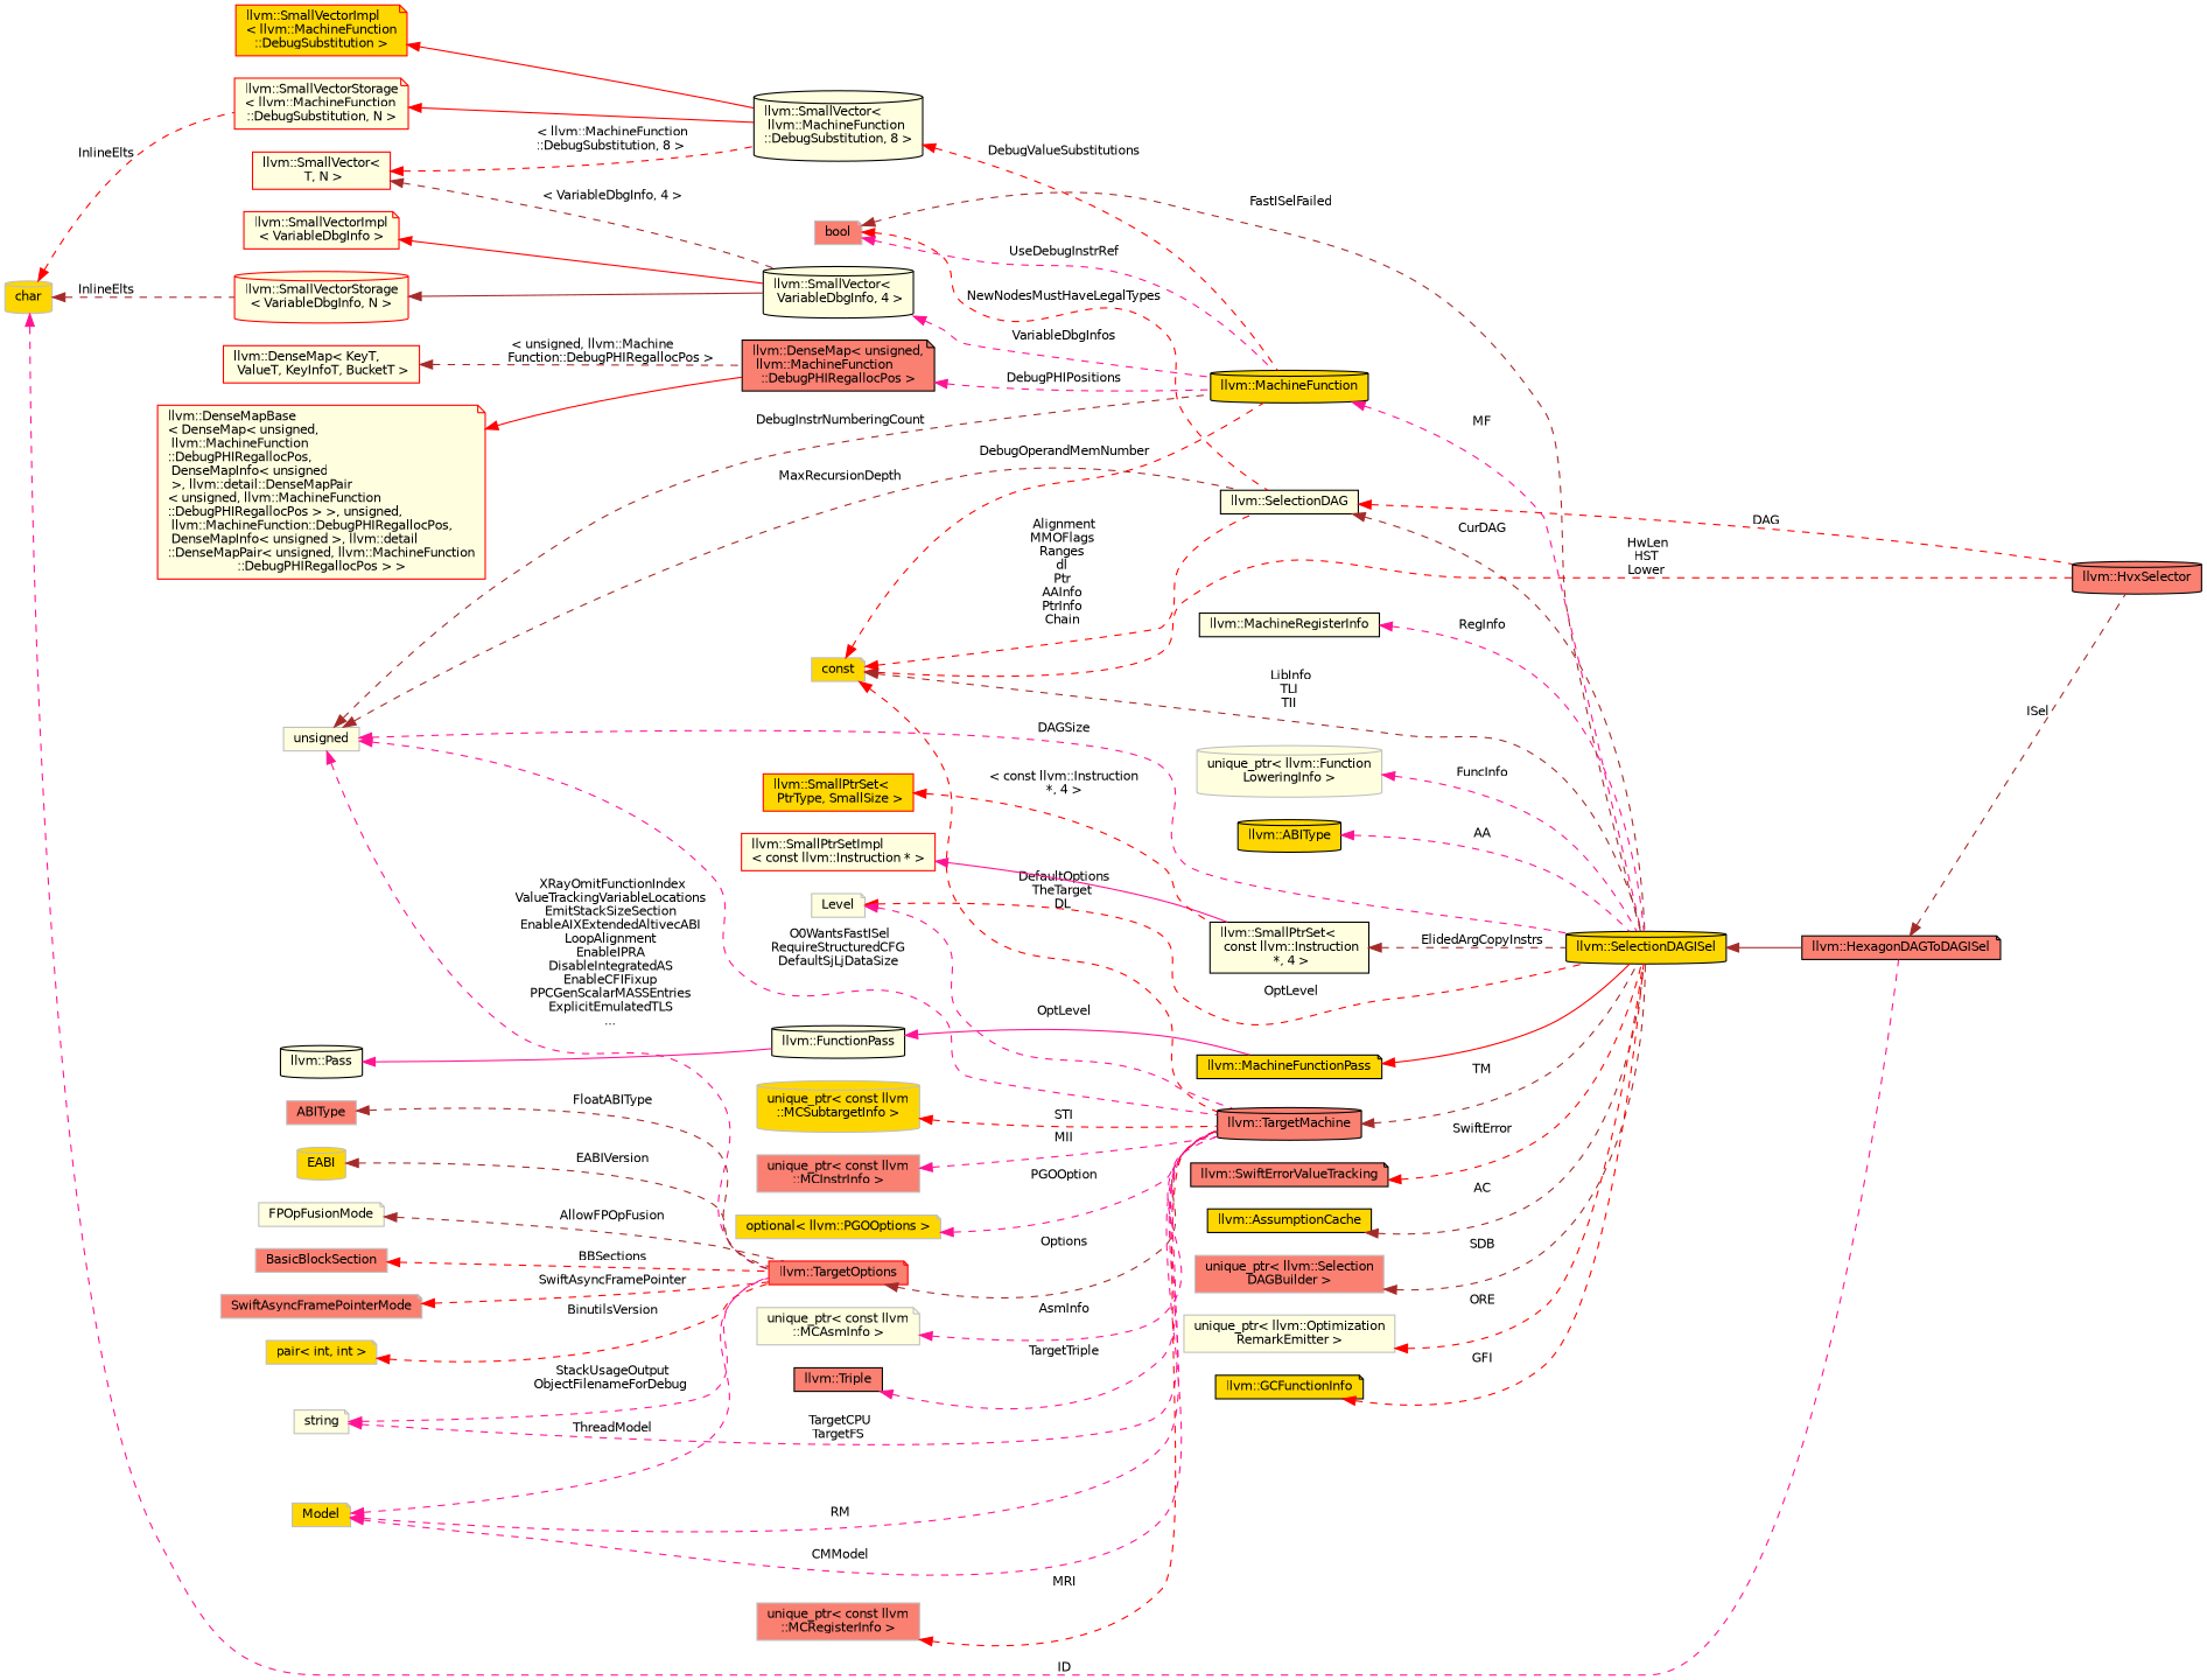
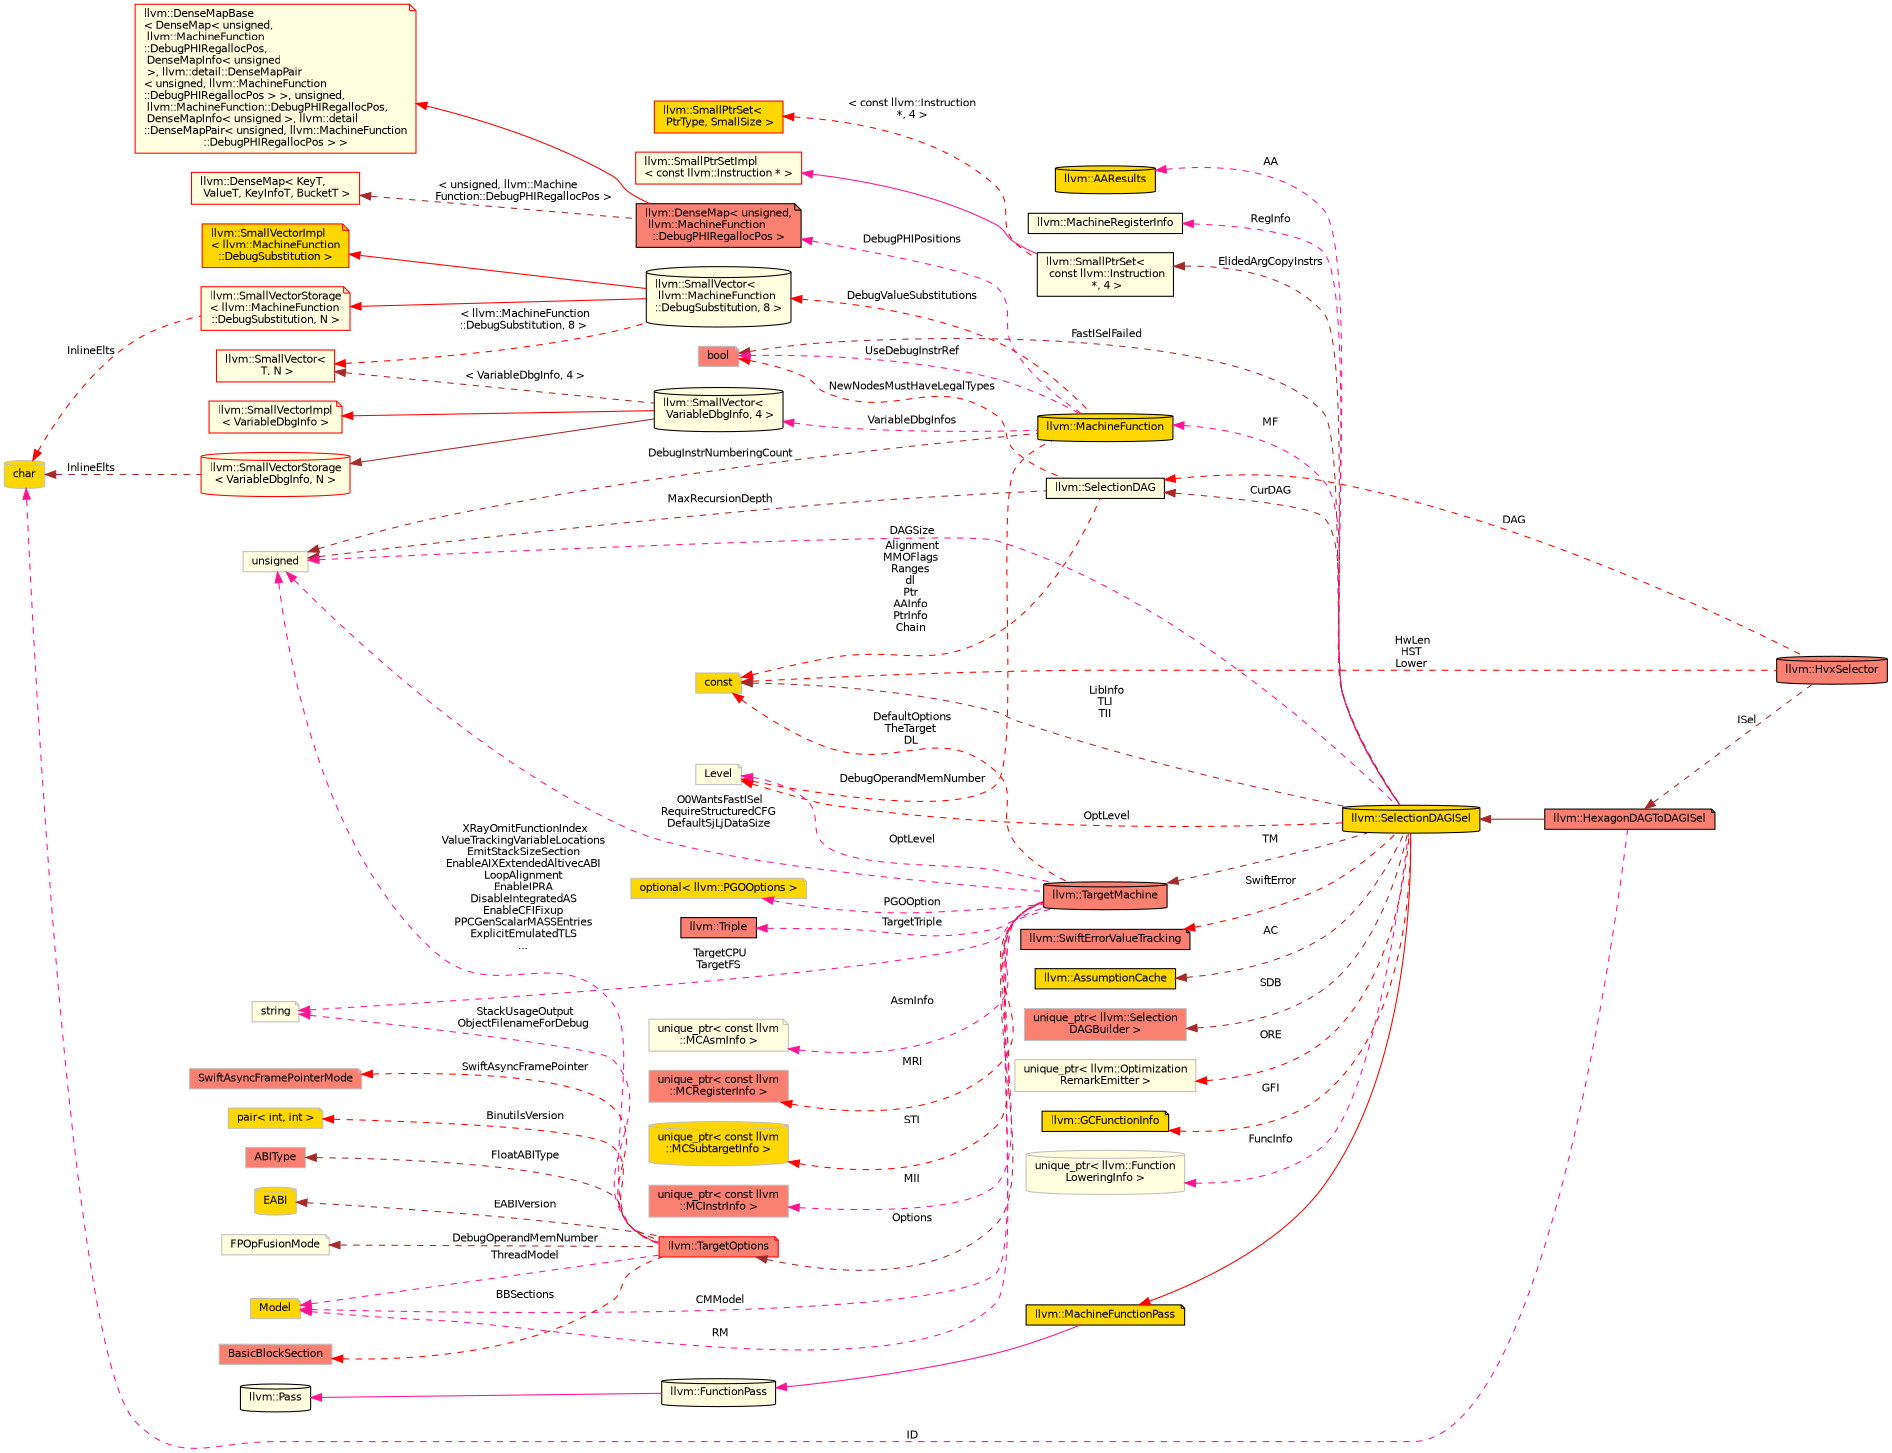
  digraph {
    rankdir=LR
    node [color=grey75 fillcolor=lightyellow fontname=Helvetica fontsize=10 shape=note style=filled]
    edge [color=red dir=back fontname=Helvetica fontsize=10 labelfontname=Helvetica labelfontsize=10 style=dashed]
    n1 [color=black fillcolor=salmon fontcolor=black height=0.2 label="llvm::HvxSelector" shape=cylinder width=0.4]
    n2 [color=black height=0.2 label="llvm::SelectionDAG" shape=box width=0.4]
    n3 [color=black fillcolor=gold height=0.2 label="llvm::SelectionDAGISel" shape=cylinder width=0.4]
    n4 [color=black fillcolor=salmon height=0.2 label="llvm::HexagonDAGToDAGISel" width=0.4]
    n5 [fillcolor=salmon height=0.2 label=bool width=0.4]
    n6 [color=black fillcolor=gold height=0.2 label="llvm::MachineFunction" shape=cylinder width=0.4]
    n7 [fillcolor=gold height=0.2 label=const width=0.4]
    n8 [color=black fillcolor=salmon height=0.2 label="llvm::TargetMachine" shape=cylinder width=0.4]
    n9 [height=0.2 label=unsigned shape=box width=0.4]
    n10 [color=red fillcolor=salmon height=0.2 label="llvm::TargetOptions" width=0.4]
    n11 [color=black fillcolor=gold height=0.2 label="llvm::MachineFunctionPass" width=0.4]
    n12 [color=black height=0.2 label="llvm::FunctionPass" shape=cylinder width=0.4]
    n13 [color=black height=0.2 label="llvm::Pass" shape=cylinder width=0.4]
    n14 [color=black fillcolor=salmon height=0.2 label="llvm::SwiftErrorValueTracking" width=0.4]
    n15 [color=black fillcolor=gold height=0.2 label="llvm::AssumptionCache" shape=box width=0.4]
    n16 [color=black height=0.2 label="llvm::SmallVector\<\l llvm::MachineFunction\l::DebugSubstitution, 8 \>" shape=cylinder width=0.4]
    n17 [color=red fillcolor=gold height=0.2 label="llvm::SmallVectorImpl\l\< llvm::MachineFunction\l::DebugSubstitution \>" width=0.4]
    n18 [color=red height=0.2 label="llvm::SmallVectorStorage\l\< llvm::MachineFunction\l::DebugSubstitution, N \>" width=0.4]
    n19 [fillcolor=gold height=0.2 label=char shape=cylinder width=0.4]
    n20 [color=red height=0.2 label="llvm::SmallVectorStorage\l\< VariableDbgInfo, N \>" shape=cylinder width=0.4]
    n21 [color=black height=0.2 label="llvm::SmallVector\<\l VariableDbgInfo, 4 \>" shape=cylinder width=0.4]
    n22 [color=red height=0.2 label="llvm::SmallVector\<\l T, N \>" shape=box width=0.4]
    n23 [color=black fillcolor=salmon height=0.2 label="llvm::DenseMap\< unsigned,\l llvm::MachineFunction\l::DebugPHIRegallocPos \>" width=0.4]
    n24 [color=red height=0.2 label="llvm::DenseMapBase\l\< DenseMap\< unsigned,\l llvm::MachineFunction\l::DebugPHIRegallocPos,\l DenseMapInfo\< unsigned\l \>, llvm::detail::DenseMapPair\l\< unsigned, llvm::MachineFunction\l::DebugPHIRegallocPos \> \>, unsigned,\l llvm::MachineFunction::DebugPHIRegallocPos,\l DenseMapInfo\< unsigned \>, llvm::detail\l::DenseMapPair\< unsigned, llvm::MachineFunction\l::DebugPHIRegallocPos \> \>" width=0.4]
    n25 [color=red height=0.2 label="llvm::DenseMap\< KeyT,\l ValueT, KeyInfoT, BucketT \>" shape=box width=0.4]
    n26 [color=red height=0.2 label="llvm::SmallVectorImpl\l\< VariableDbgInfo \>" width=0.4]
    n27 [fillcolor=salmon height=0.2 label="unique_ptr\< llvm::Selection\lDAGBuilder \>" shape=box width=0.4]
    n28 [height=0.2 label="unique_ptr\< llvm::Optimization\lRemarkEmitter \>" shape=box width=0.4]
    n29 [color=black fillcolor=gold height=0.2 label="llvm::GCFunctionInfo" width=0.4]
    n30 [fillcolor=salmon height=0.2 label=SwiftAsyncFramePointerMode width=0.4]
    n31 [fillcolor=gold height=0.2 label="pair\< int, int \>" width=0.4]
    n32 [fillcolor=salmon height=0.2 label=ABIType shape=box width=0.4]
    n33 [fillcolor=gold height=0.2 label=EABI shape=cylinder width=0.4]
    n34 [fillcolor=gold height=0.2 label=Model width=0.4]
    n35 [height=0.2 label=FPOpFusionMode width=0.4]
    n36 [fillcolor=salmon height=0.2 label=BasicBlockSection shape=box width=0.4]
    n37 [height=0.2 label=string width=0.4]
    n38 [fillcolor=salmon height=0.2 label="unique_ptr\< const llvm\l::MCRegisterInfo \>" shape=box width=0.4]
    n39 [fillcolor=gold height=0.2 label="unique_ptr\< const llvm\l::MCSubtargetInfo \>" shape=cylinder width=0.4]
    n40 [fillcolor=salmon height=0.2 label="unique_ptr\< const llvm\l::MCInstrInfo \>" shape=box width=0.4]
    n41 [fillcolor=gold height=0.2 label="optional\< llvm::PGOOptions \>" width=0.4]
    n42 [height=0.2 label=Level width=0.4]
    n43 [height=0.2 label="unique_ptr\< const llvm\l::MCAsmInfo \>" width=0.4]
    n44 [color=black fillcolor=salmon height=0.2 label="llvm::Triple" shape=box width=0.4]
    n45 [height=0.2 label="unique_ptr\< llvm::Function\lLoweringInfo \>" shape=cylinder width=0.4]
-   n46 [color=black fillcolor=gold height=0.2 label="llvm::ABIType" shape=cylinder width=0.4]
+   n46 [color=black fillcolor=gold height=0.2 label="llvm::AAResults" shape=cylinder width=0.4]
    n47 [color=black height=0.2 label="llvm::MachineRegisterInfo" shape=box width=0.4]
    n48 [color=black height=0.2 label="llvm::SmallPtrSet\<\l const llvm::Instruction\l *, 4 \>" shape=box width=0.4]
    n49 [color=red height=0.2 label="llvm::SmallPtrSetImpl\l\< const llvm::Instruction * \>" shape=box width=0.4]
    n50 [color=red fillcolor=gold height=0.2 label="llvm::SmallPtrSet\<\l PtrType, SmallSize \>" shape=box width=0.4]
    n2 -> n1 [label=" DAG"]
    n2 -> n3 [color=brown label=" CurDAG"]
    n3 -> n4 [color=brown style=solid]
    n4 -> n1 [color=brown label=" ISel"]
    n5 -> n2 [label=" NewNodesMustHaveLegalTypes"]
    n5 -> n3 [color=brown label=" FastISelFailed"]
    n5 -> n6 [color=deeppink label=" UseDebugInstrRef"]
    n6 -> n3 [color=deeppink label=" MF"]
    n7 -> n1 [label=" HwLen\nHST\nLower"]
    n7 -> n2 [label=" Alignment\nMMOFlags\nRanges\ndl\nPtr\nAAInfo\nPtrInfo\nChain"]
    n7 -> n3 [color=brown label=" LibInfo\nTLI\nTII"]
-   n7 -> n6 [label=" DebugOperandMemNumber"]
+   n42 -> n6 [label=" DebugOperandMemNumber"]
    n7 -> n8 [label=" DefaultOptions\nTheTarget\nDL"]
    n8 -> n3 [color=brown label=" TM"]
    n9 -> n2 [color=brown label=" MaxRecursionDepth"]
    n9 -> n3 [color=deeppink label=" DAGSize"]
    n9 -> n6 [color=brown label=" DebugInstrNumberingCount"]
    n9 -> n8 [color=deeppink label=" O0WantsFastISel\nRequireStructuredCFG\nDefaultSjLjDataSize"]
    n9 -> n10 [color=deeppink label=" XRayOmitFunctionIndex\nValueTrackingVariableLocations\nEmitStackSizeSection\nEnableAIXExtendedAltivecABI\nLoopAlignment\nEnableIPRA\nDisableIntegratedAS\nEnableCFIFixup\nPPCGenScalarMASSEntries\nExplicitEmulatedTLS\n..."]
    n10 -> n8 [color=brown label=" Options"]
    n11 -> n3 [style=solid]
    n12 -> n11 [color=deeppink style=solid]
    n13 -> n12 [color=deeppink style=solid]
    n14 -> n3 [label=" SwiftError"]
    n15 -> n3 [color=brown label=" AC"]
    n16 -> n6 [label=" DebugValueSubstitutions"]
    n17 -> n16 [style=solid]
    n18 -> n16 [style=solid]
    n19 -> n4 [color=deeppink label=" ID"]
    n19 -> n18 [label=" InlineElts"]
    n19 -> n20 [color=brown label=" InlineElts"]
    n20 -> n21 [color=brown style=solid]
    n21 -> n6 [color=deeppink label=" VariableDbgInfos"]
    n22 -> n16 [label=" \< llvm::MachineFunction\l::DebugSubstitution, 8 \>"]
    n22 -> n21 [color=brown label=" \< VariableDbgInfo, 4 \>"]
    n23 -> n6 [color=deeppink label=" DebugPHIPositions"]
    n24 -> n23 [style=solid]
    n25 -> n23 [color=brown label=" \< unsigned, llvm::Machine\lFunction::DebugPHIRegallocPos \>"]
    n26 -> n21 [style=solid]
    n27 -> n3 [color=brown label=" SDB"]
    n28 -> n3 [label=" ORE"]
    n29 -> n3 [label=" GFI"]
    n30 -> n10 [label=" SwiftAsyncFramePointer"]
    n31 -> n10 [label=" BinutilsVersion"]
    n32 -> n10 [color=brown label=" FloatABIType"]
    n33 -> n10 [color=brown label=" EABIVersion"]
    n34 -> n8 [color=deeppink label=" RM"]
    n34 -> n8 [color=deeppink label=" CMModel"]
    n34 -> n10 [color=deeppink label=" ThreadModel"]
-   n35 -> n10 [color=brown label=" AllowFPOpFusion"]
+   n35 -> n10 [color=brown label=" DebugOperandMemNumber"]
    n36 -> n10 [label=" BBSections"]
    n37 -> n8 [color=deeppink label=" TargetCPU\nTargetFS"]
    n37 -> n10 [color=deeppink label=" StackUsageOutput\nObjectFilenameForDebug"]
    n38 -> n8 [label=" MRI"]
    n39 -> n8 [label=" STI"]
    n40 -> n8 [color=deeppink label=" MII"]
    n41 -> n8 [color=deeppink label=" PGOOption"]
    n42 -> n3 [label=" OptLevel"]
    n42 -> n8 [color=deeppink label=" OptLevel"]
    n43 -> n8 [color=deeppink label=" AsmInfo"]
    n44 -> n8 [color=deeppink label=" TargetTriple"]
    n45 -> n3 [color=deeppink label=" FuncInfo"]
    n46 -> n3 [color=deeppink label=" AA"]
    n47 -> n3 [color=deeppink label=" RegInfo"]
    n48 -> n3 [color=brown label=" ElidedArgCopyInstrs"]
    n49 -> n48 [color=deeppink style=solid]
    n50 -> n48 [label=" \< const llvm::Instruction\l *, 4 \>"]
  }
